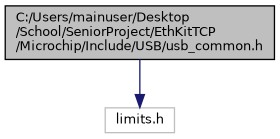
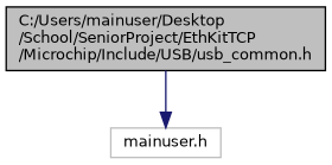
  digraph {
    node [fontname=Helvetica fontsize=10 shape=record style=filled]
    n1 [color=black fillcolor=grey75 fontcolor=black height=0.2 label="C:/Users/mainuser/Desktop\l/School/SeniorProject/EthKitTCP\l/Microchip/Include/USB/usb_common.h" width=0.4]
-   n2 [color=grey75 fillcolor=white height=0.2 label="limits.h" width=0.4]
+   n2 [color=grey75 fillcolor=white height=0.2 label="mainuser.h" width=0.4]
    n1 -> n2 [color=midnightblue fontname=Helvetica fontsize=10 labelfontname=Helvetica labelfontsize=10 style=solid]
  }
